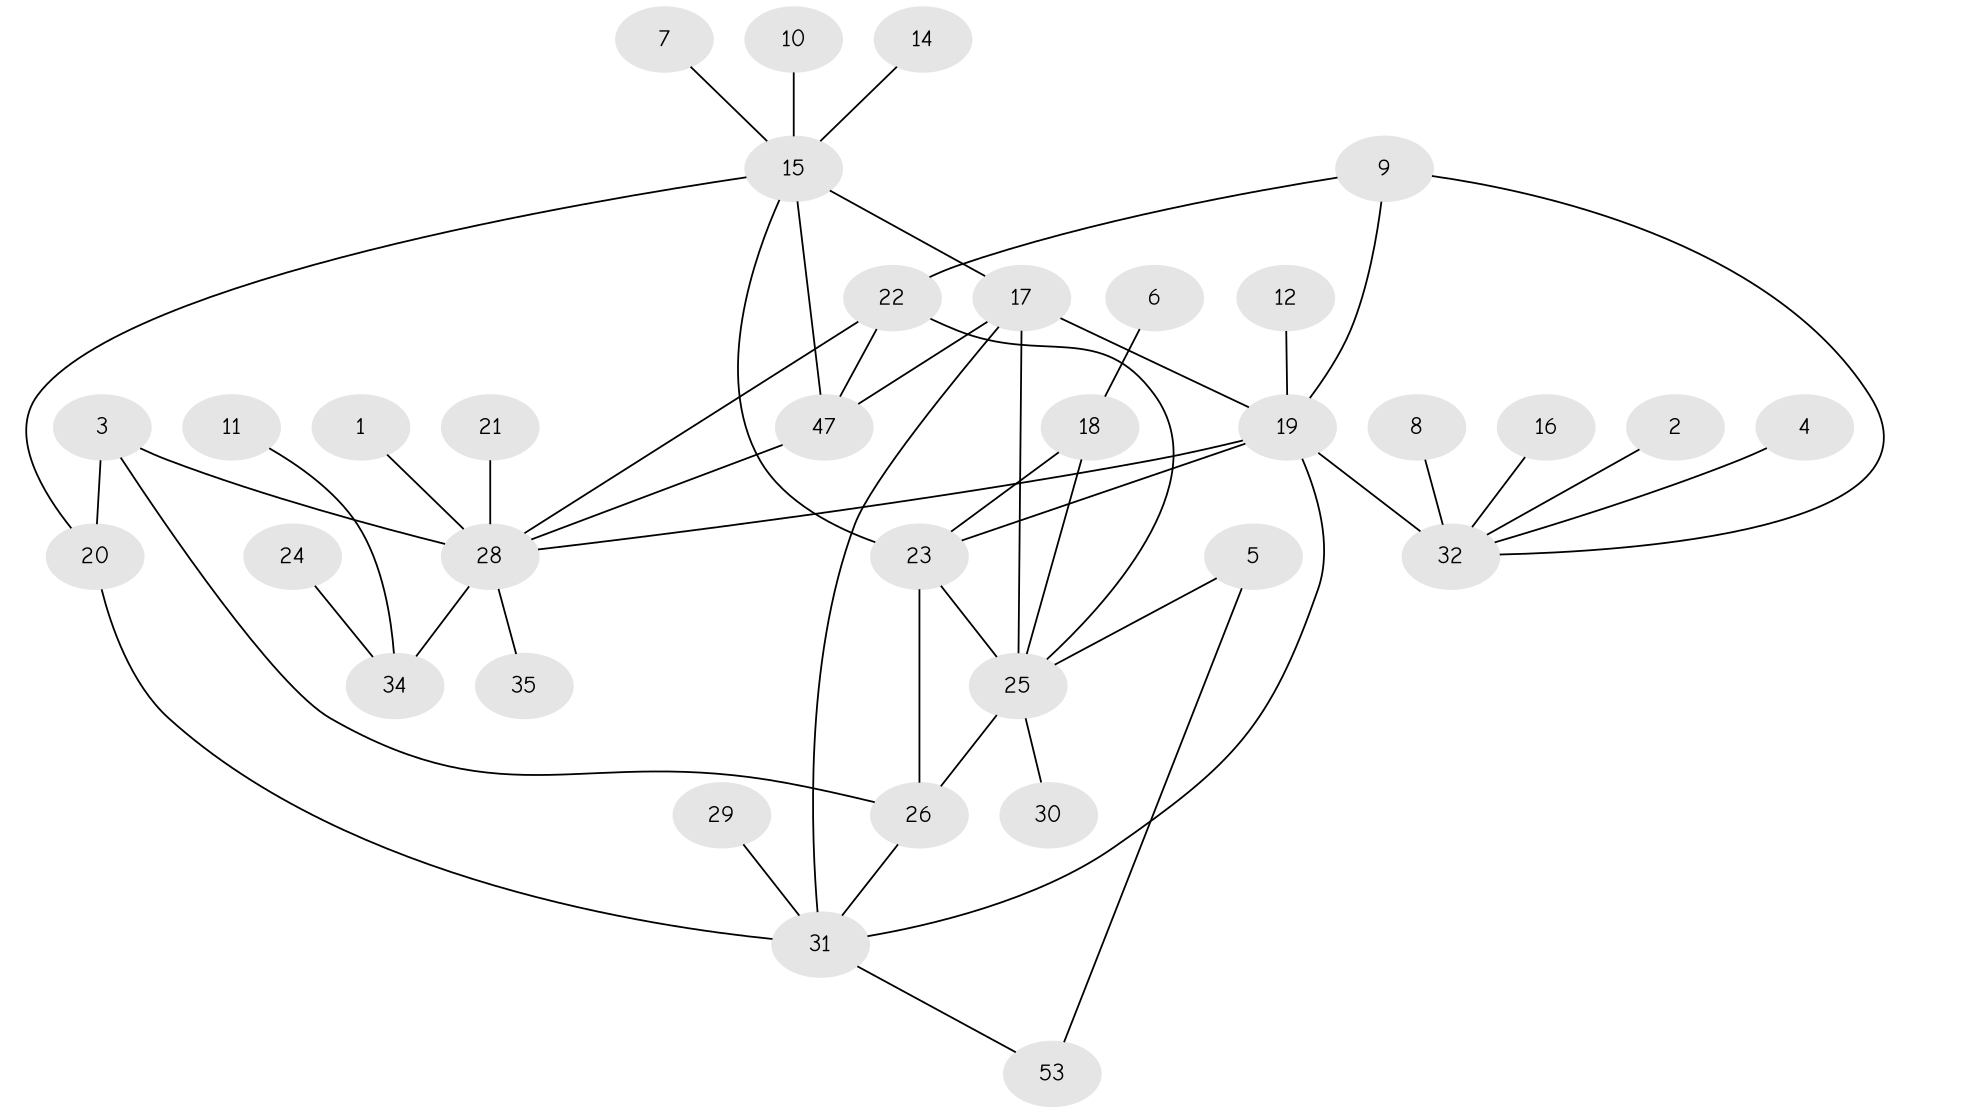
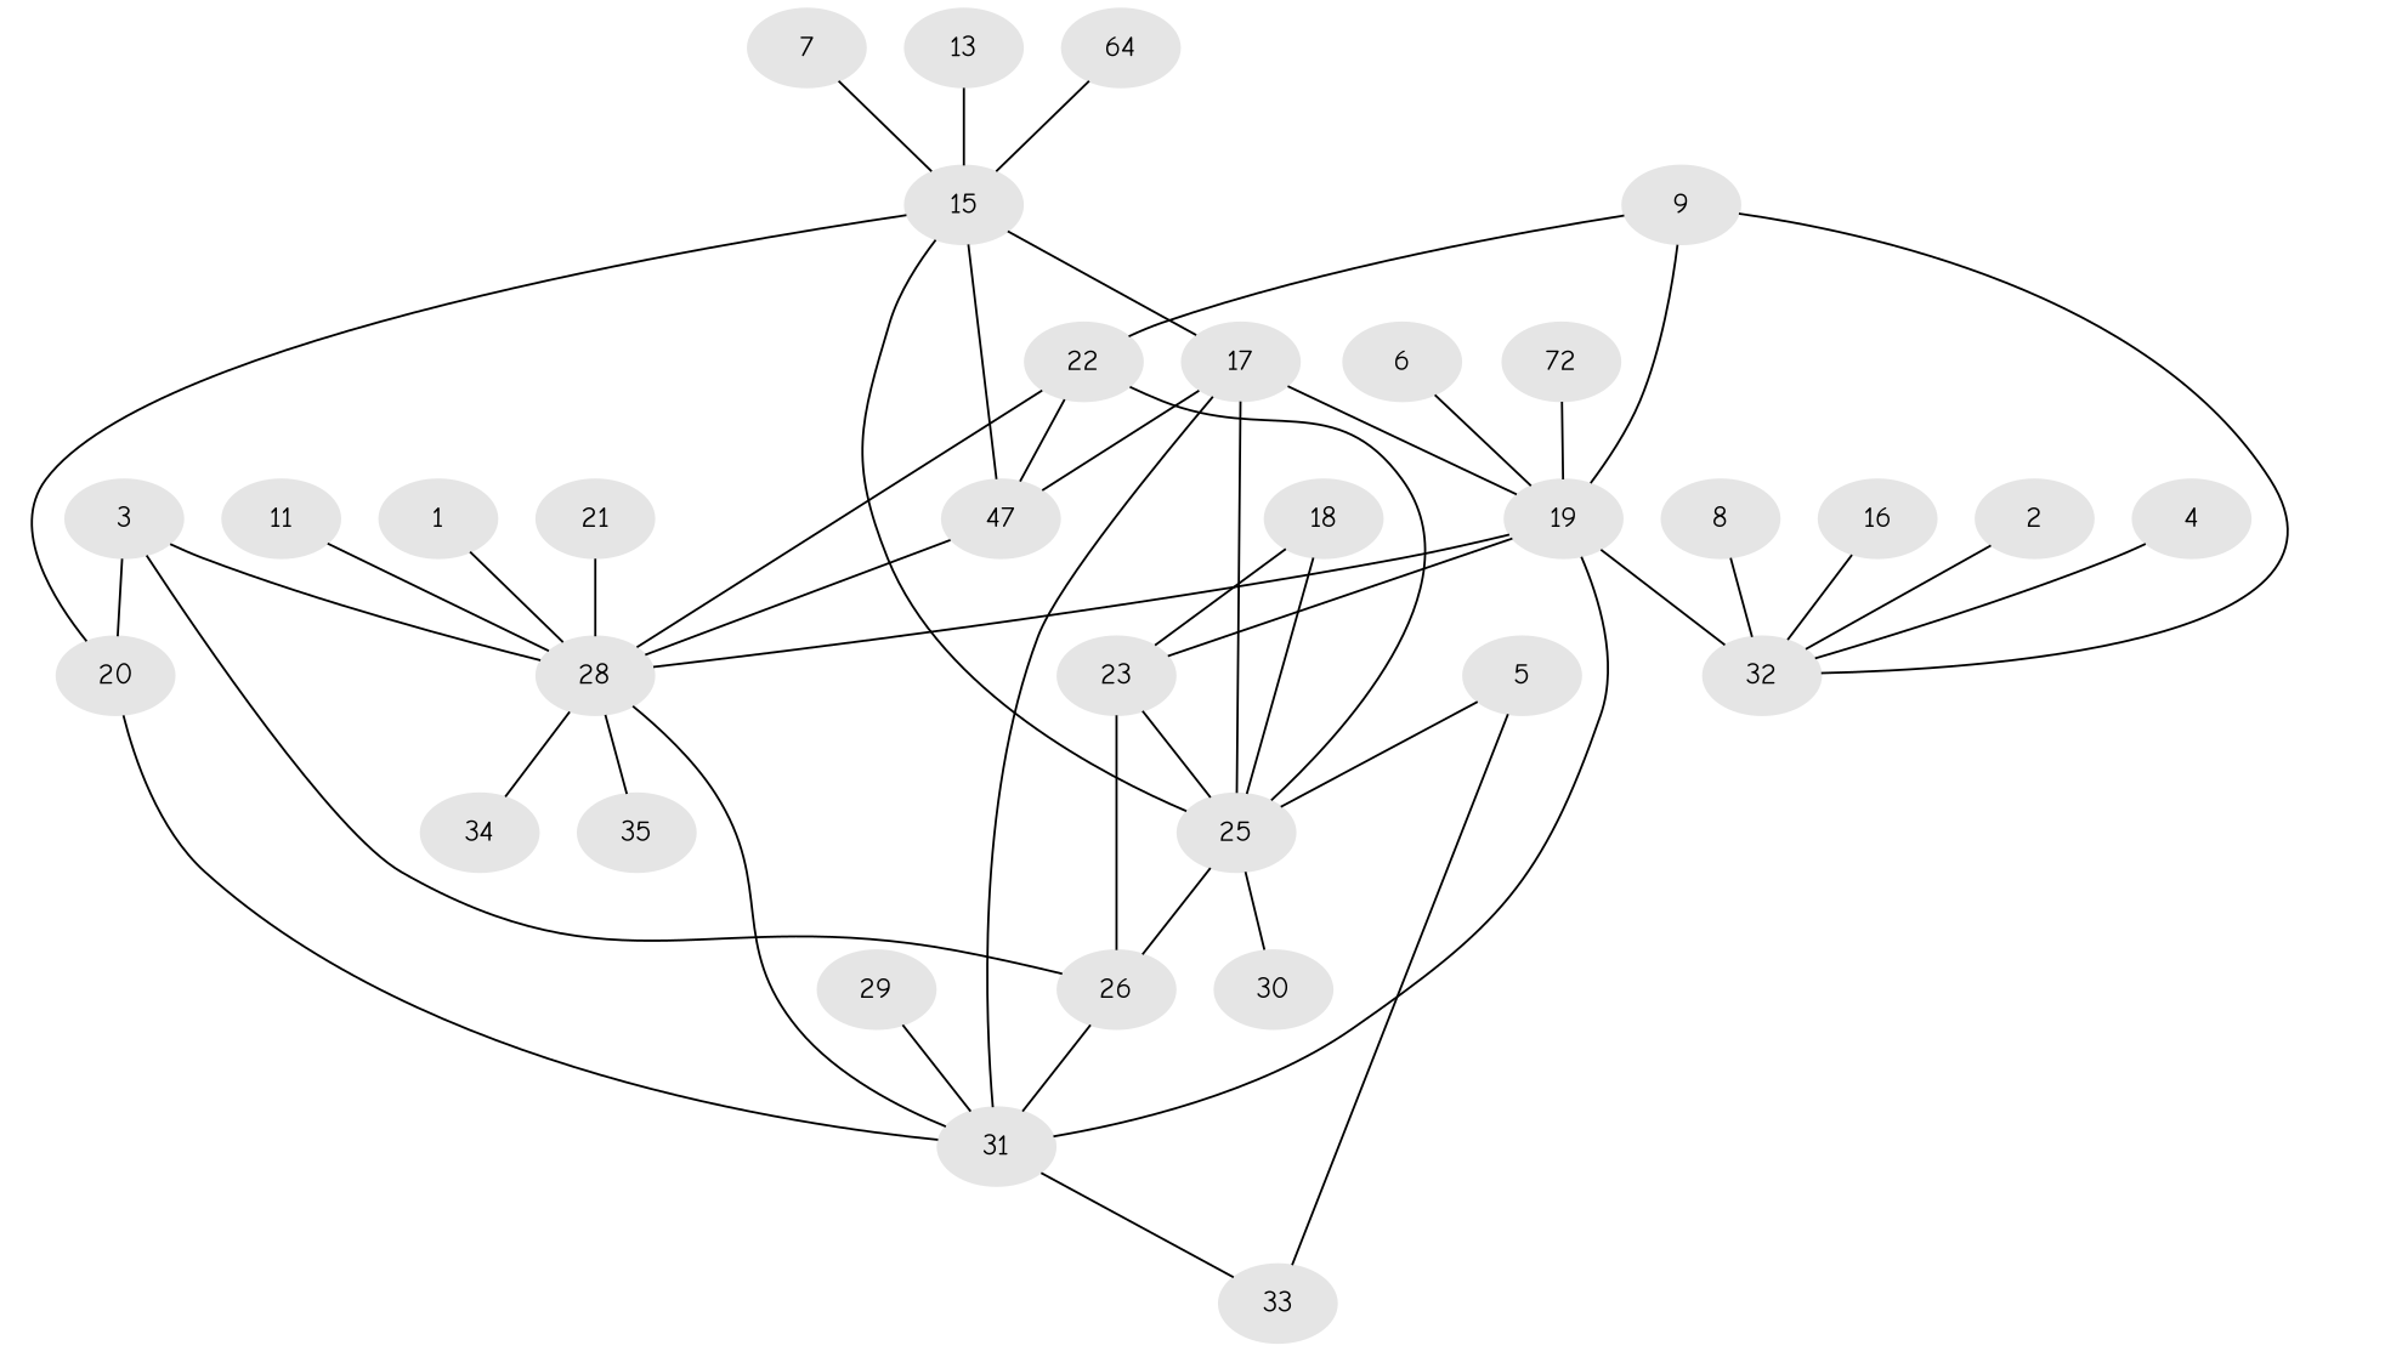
  graph {
    fontname="Comic Neue"
    node [color=gray90 fontname="Comic Neue" style=filled]
    edge [fontname="Comic Neue" weight=1.0]
    1
    28
    31
    34
    35
    2
    32
    3
    20
    26
    4
    5
    25
-   33 [label=53]
+   33
    30
    6
    18
    23
    7
    15
    17
    n22 [label=47]
    8
    9
    19
    22
-   10
+   10 [label=13]
    11
-   12
-   14
+   12 [label=72]
+   14 [label=64]
    16
    21
-   24
    29
    1 -- 28
+   28 -- 31
    28 -- 34 [weight=4.0]
    28 -- 35
    31 -- 33
    2 -- 32
    3 -- 28
    3 -- 20
    3 -- 26
    20 -- 31
    26 -- 31
    4 -- 32
    5 -- 25
    5 -- 33
    25 -- 26
    25 -- 30
-   6 -- 18
+   6 -- 19
    18 -- 25
    18 -- 23 [weight=2.0]
    23 -- 26 [weight=2.0]
    23 -- 25 [weight=2.0]
    7 -- 15
    15 -- 20
-   15 -- 23
+   15 -- 25
    15 -- 17 [weight=4.0]
    15 -- n22 [weight=2.0]
    17 -- 31
    17 -- 25
    17 -- n22 [weight=2.0]
    17 -- 19
    n22 -- 28
    8 -- 32
    9 -- 32
    9 -- 19
    9 -- 22
    19 -- 28
    19 -- 31
    19 -- 32 [weight=6.0]
    19 -- 23
    22 -- 28
    22 -- 25
    22 -- n22
    10 -- 15
-   11 -- 34
+   11 -- 28
    12 -- 19
    14 -- 15
    16 -- 32
    21 -- 28
-   24 -- 34
    29 -- 31
  }
